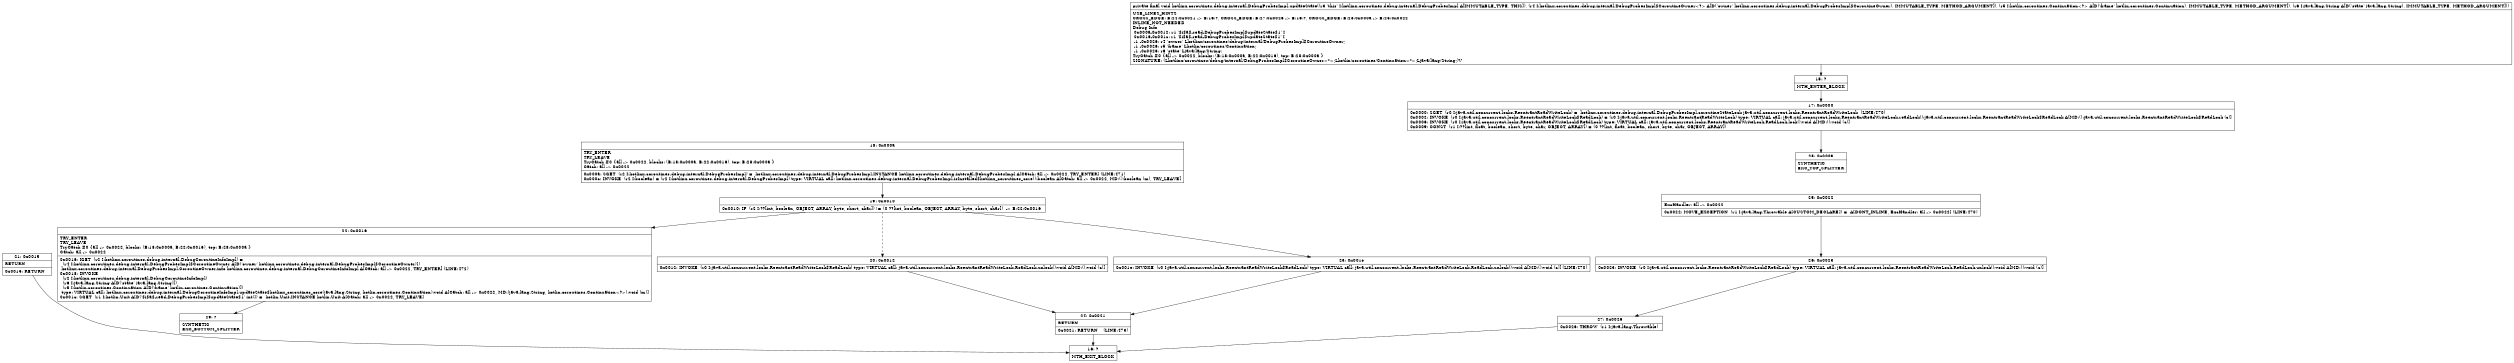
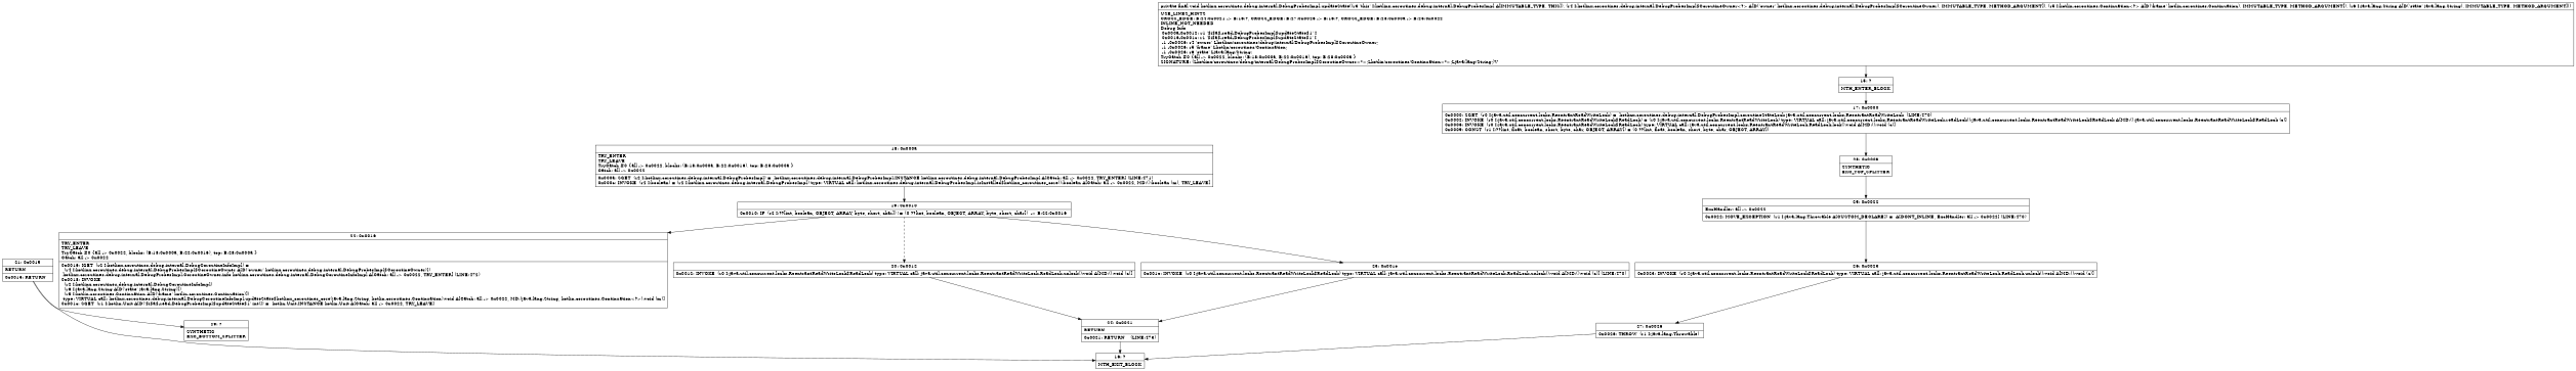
  digraph {
    node [shape=record]
    n1 [label="{15\:\ ?|MTH_ENTER_BLOCK\l}"]
    n2 [label="{17\:\ 0x0000|0x0000: SGET  (r0 I:java.util.concurrent.locks.ReentrantReadWriteLock) =  kotlinx.coroutines.debug.internal.DebugProbesImpl.coroutineStateLock java.util.concurrent.locks.ReentrantReadWriteLock  (LINE:470)\l0x0002: INVOKE  (r0 I:java.util.concurrent.locks.ReentrantReadWriteLock$ReadLock) = (r0 I:java.util.concurrent.locks.ReentrantReadWriteLock) type: VIRTUAL call: java.util.concurrent.locks.ReentrantReadWriteLock.readLock():java.util.concurrent.locks.ReentrantReadWriteLock$ReadLock A[MD:():java.util.concurrent.locks.ReentrantReadWriteLock$ReadLock (c)]\l0x0006: INVOKE  (r0 I:java.util.concurrent.locks.ReentrantReadWriteLock$ReadLock) type: VIRTUAL call: java.util.concurrent.locks.ReentrantReadWriteLock.ReadLock.lock():void A[MD:():void (c)]\l0x0009: CONST  (r1 I:??[int, float, boolean, short, byte, char, OBJECT, ARRAY]) = (0 ??[int, float, boolean, short, byte, char, OBJECT, ARRAY]) \l}"]
    n3 [label="{28\:\ 0x000a|SYNTHETIC\lEXC_TOP_SPLITTER\l}"]
    n4 [label="{25\:\ 0x0022|ExcHandler: all \-\> 0x0022\l|0x0022: MOVE_EXCEPTION  (r1 I:java.lang.Throwable A[CUSTOM_DECLARE]) =  A[DONT_INLINE, ExcHandler: all \-\> 0x0022] (LINE:470)\l}"]
    n5 [label="{18\:\ 0x000a|TRY_ENTER\lTRY_LEAVE\lTryCatch #0 \{all \-\> 0x0022, blocks: (B:18:0x000a, B:22:0x0016), top: B:28:0x000a \}\lCatch: all \-\> 0x0022\l|0x000a: SGET  (r2 I:kotlinx.coroutines.debug.internal.DebugProbesImpl) =  kotlinx.coroutines.debug.internal.DebugProbesImpl.INSTANCE kotlinx.coroutines.debug.internal.DebugProbesImpl A[Catch: all \-\> 0x0022, TRY_ENTER] (LINE:471)\l0x000c: INVOKE  (r2 I:boolean) = (r2 I:kotlinx.coroutines.debug.internal.DebugProbesImpl) type: VIRTUAL call: kotlinx.coroutines.debug.internal.DebugProbesImpl.isInstalled$kotlinx_coroutines_core():boolean A[Catch: all \-\> 0x0022, MD:():boolean (m), TRY_LEAVE]\l}"]
    n6 [label="{19\:\ 0x0010|0x0010: IF  (r2 I:??[int, boolean, OBJECT, ARRAY, byte, short, char]) != (0 ??[int, boolean, OBJECT, ARRAY, byte, short, char])  \-\> B:22:0x0016 \l}"]
    n7 [label="{26\:\ 0x0023|0x0023: INVOKE  (r0 I:java.util.concurrent.locks.ReentrantReadWriteLock$ReadLock) type: VIRTUAL call: java.util.concurrent.locks.ReentrantReadWriteLock.ReadLock.unlock():void A[MD:():void (c)]\l}"]
    n8 [label="{20\:\ 0x0012|0x0012: INVOKE  (r0 I:java.util.concurrent.locks.ReentrantReadWriteLock$ReadLock) type: VIRTUAL call: java.util.concurrent.locks.ReentrantReadWriteLock.ReadLock.unlock():void A[MD:():void (c)]\l}"]
    n9 [label="{22\:\ 0x0016|TRY_ENTER\lTRY_LEAVE\lTryCatch #0 \{all \-\> 0x0022, blocks: (B:18:0x000a, B:22:0x0016), top: B:28:0x000a \}\lCatch: all \-\> 0x0022\l|0x0016: IGET  (r2 I:kotlinx.coroutines.debug.internal.DebugCoroutineInfoImpl) = \l  (r4 I:kotlinx.coroutines.debug.internal.DebugProbesImpl$CoroutineOwner A[D('owner' kotlinx.coroutines.debug.internal.DebugProbesImpl$CoroutineOwner)])\l kotlinx.coroutines.debug.internal.DebugProbesImpl.CoroutineOwner.info kotlinx.coroutines.debug.internal.DebugCoroutineInfoImpl A[Catch: all \-\> 0x0022, TRY_ENTER] (LINE:472)\l0x0018: INVOKE  \l  (r2 I:kotlinx.coroutines.debug.internal.DebugCoroutineInfoImpl)\l  (r6 I:java.lang.String A[D('state' java.lang.String)])\l  (r5 I:kotlin.coroutines.Continuation A[D('frame' kotlin.coroutines.Continuation)])\l type: VIRTUAL call: kotlinx.coroutines.debug.internal.DebugCoroutineInfoImpl.updateState$kotlinx_coroutines_core(java.lang.String, kotlin.coroutines.Continuation):void A[Catch: all \-\> 0x0022, MD:(java.lang.String, kotlin.coroutines.Continuation\<?\>):void (m)]\l0x001c: SGET  (r1 I:kotlin.Unit A[D('$i$a$\-read\-DebugProbesImpl$updateState$1' int)]) =  kotlin.Unit.INSTANCE kotlin.Unit A[Catch: all \-\> 0x0022, TRY_LEAVE]\l}"]
    n10 [label="{23\:\ 0x001e|0x001e: INVOKE  (r0 I:java.util.concurrent.locks.ReentrantReadWriteLock$ReadLock) type: VIRTUAL call: java.util.concurrent.locks.ReentrantReadWriteLock.ReadLock.unlock():void A[MD:():void (c)] (LINE:470)\l}"]
    n11 [label="{24\:\ 0x0021|RETURN\l|0x0021: RETURN    (LINE:473)\l}"]
    n12 [label="{29\:\ ?|SYNTHETIC\lEXC_BOTTOM_SPLITTER\l}"]
    n13 [label="{21\:\ 0x0015|RETURN\l|0x0015: RETURN   \l}"]
    n14 [label="{16\:\ ?|MTH_EXIT_BLOCK\l}"]
    n15 [label="{27\:\ 0x0026|0x0026: THROW  (r1 I:java.lang.Throwable) \l}"]
    n16 [label="{private final void kotlinx.coroutines.debug.internal.DebugProbesImpl.updateState((r3 'this' I:kotlinx.coroutines.debug.internal.DebugProbesImpl A[IMMUTABLE_TYPE, THIS]), (r4 I:kotlinx.coroutines.debug.internal.DebugProbesImpl$CoroutineOwner\<?\> A[D('owner' kotlinx.coroutines.debug.internal.DebugProbesImpl$CoroutineOwner), IMMUTABLE_TYPE, METHOD_ARGUMENT]), (r5 I:kotlin.coroutines.Continuation\<?\> A[D('frame' kotlin.coroutines.Continuation), IMMUTABLE_TYPE, METHOD_ARGUMENT]), (r6 I:java.lang.String A[D('state' java.lang.String), IMMUTABLE_TYPE, METHOD_ARGUMENT]))  | USE_LINES_HINTS\lCROSS_EDGE: B:24:0x0021 \-\> B:16:?, CROSS_EDGE: B:27:0x0026 \-\> B:16:?, CROSS_EDGE: B:28:0x000a \-\> B:25:0x0022\lINLINE_NOT_NEEDED\lDebug Info:\l  0x000a\-0x0012: r1 '$i$a$\-read\-DebugProbesImpl$updateState$1' I\l  0x0016\-0x001c: r1 '$i$a$\-read\-DebugProbesImpl$updateState$1' I\l  \-1 \-0x0026: r4 'owner' Lkotlinx\/coroutines\/debug\/internal\/DebugProbesImpl$CoroutineOwner;\l  \-1 \-0x0026: r5 'frame' Lkotlin\/coroutines\/Continuation;\l  \-1 \-0x0026: r6 'state' Ljava\/lang\/String;\lTryCatch #0 \{all \-\> 0x0022, blocks: (B:18:0x000a, B:22:0x0016), top: B:28:0x000a \}\lSIGNATURE: (Lkotlinx\/coroutines\/debug\/internal\/DebugProbesImpl$CoroutineOwner\<*\>;Lkotlin\/coroutines\/Continuation\<*\>;Ljava\/lang\/String;)V\l}"]
    n1 -> n2
    n2 -> n3
+   n3 -> n4
    n4 -> n7
    n5 -> n6
    n6 -> n8 [style=dashed]
    n6 -> n9
    n6 -> n10
    n7 -> n15
    n8 -> n11
-   n9 -> n12
+   n13 -> n12
    n10 -> n11
    n11 -> n14
    n13 -> n14
    n15 -> n14
    n16 -> n1
  }
